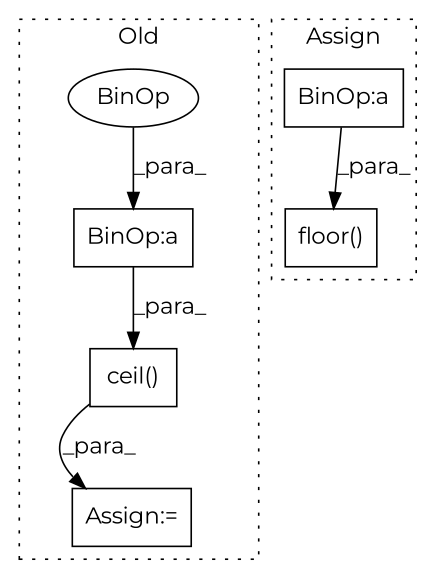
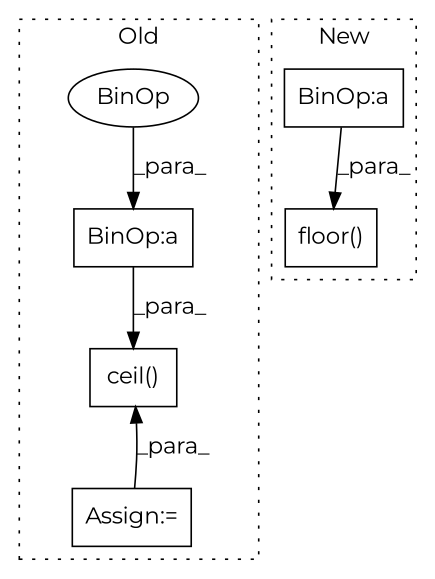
  digraph {
    fontname=Montserrat
    node [a=75 fontname=Montserrat l=3 shape=box]
    edge [fontname=Montserrat]
    n1 [l="8,1" label="ceil()" s="11830,11849"]
    n2 [a=82 label="BinOp:a" s=11843]
    n3 [a=76 label=BinOp s=11846 shape=ellipse]
    n4 [a=68 label="Assign:=" s=11823]
    n5 [l="9,1" label="floor()" s="11684,11709"]
    n6 [a=82 label="BinOp:a" s=11698]
    subgraph cluster_1 {
      label=Old
      style=dotted
      n1
      n2
      n3
      n4
    }
    subgraph cluster_2 {
-     label=Assign
+     label=New
      style=dotted
      n5
      n6
    }
-   n1 -> n4 [label=_para_]
+   n4 -> n1 [label=_para_]
    n2 -> n1 [label=_para_]
    n3 -> n2 [label=_para_]
    n6 -> n5 [label=_para_]
  }
